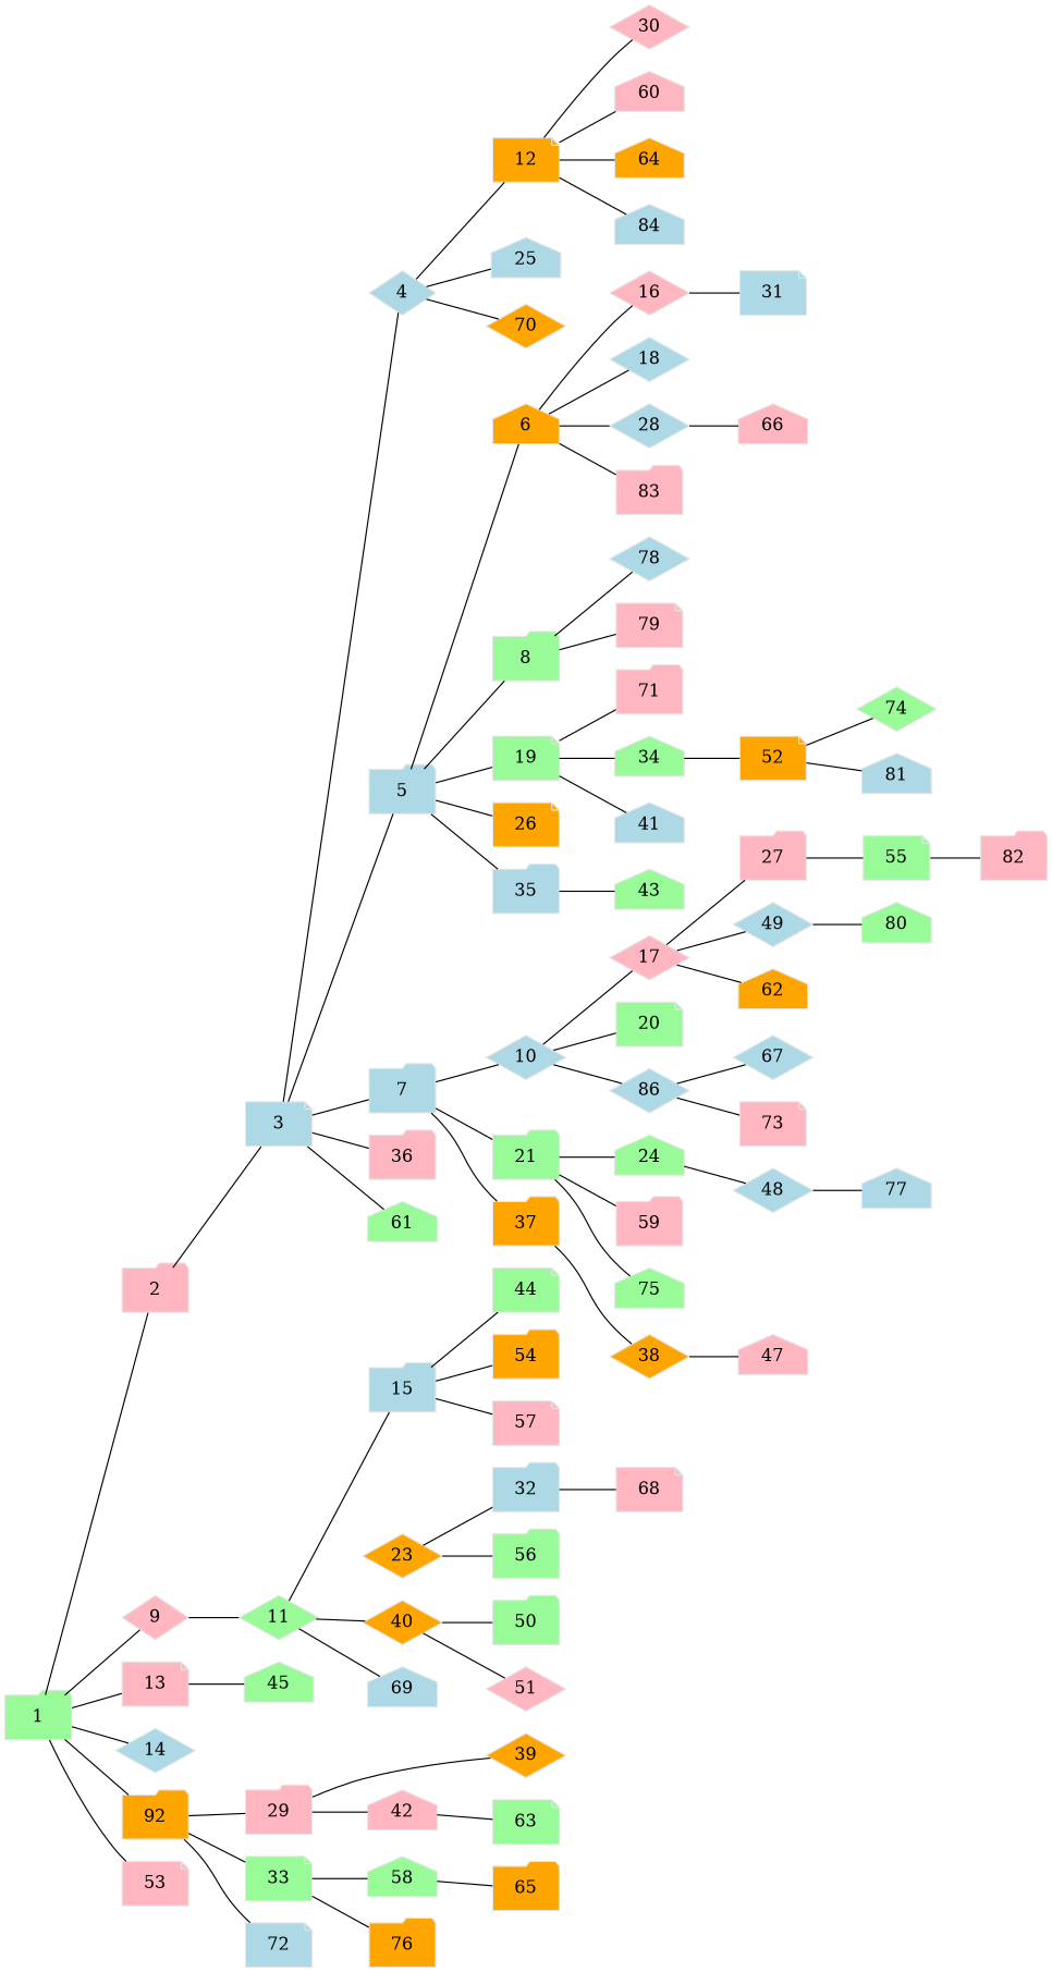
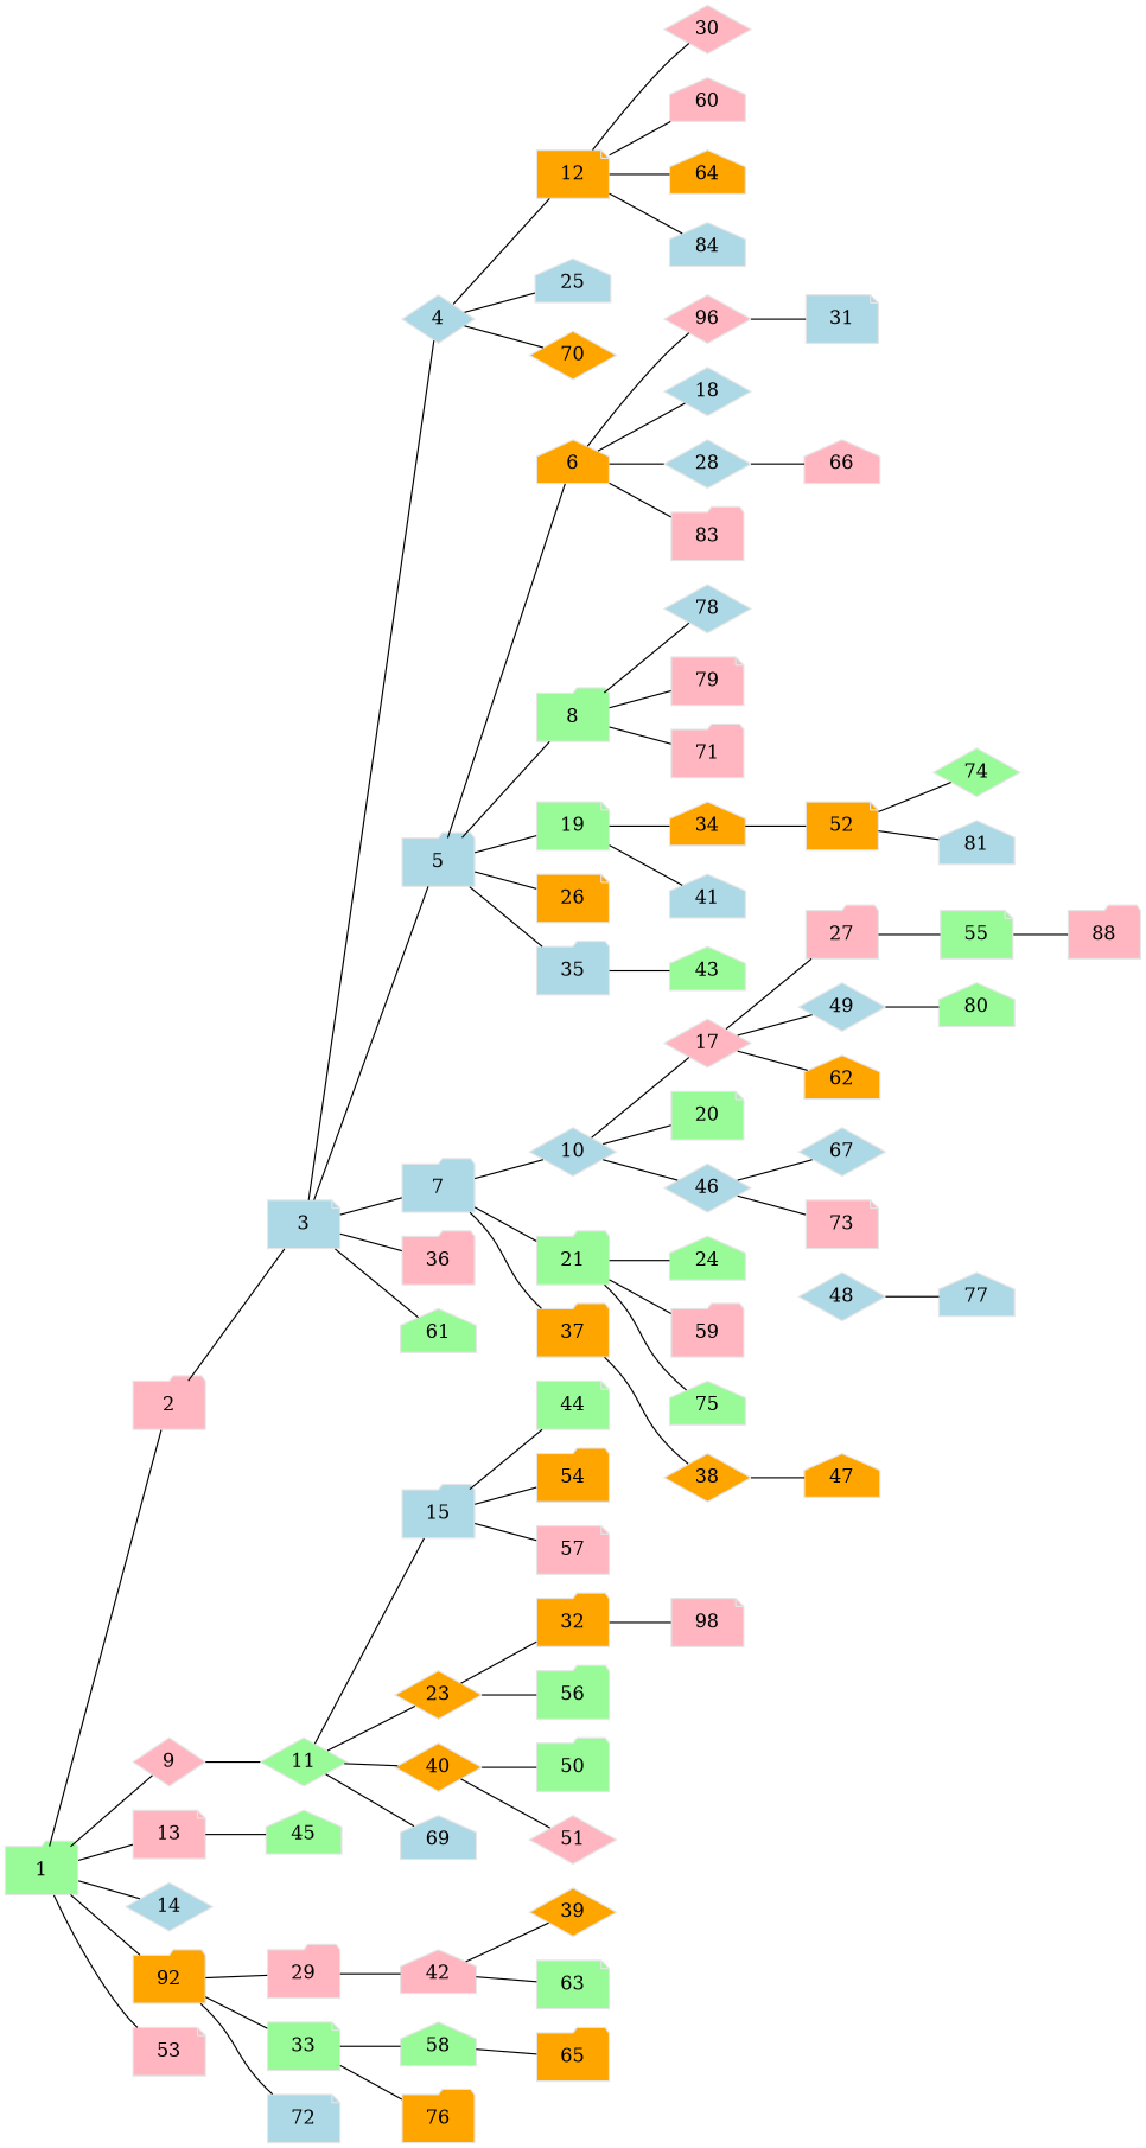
  graph {
    rankdir=LR
    node [color=gray90 fillcolor=lightblue shape=folder style=filled]
    1 [fillcolor=palegreen]
    2 [fillcolor=lightpink]
    9 [fillcolor=lightpink shape=diamond]
    13 [fillcolor=lightpink shape=note]
    14 [shape=diamond]
    n6 [fillcolor=orange label=92]
    53 [fillcolor=lightpink shape=note]
    3 [shape=note]
    11 [fillcolor=palegreen shape=diamond]
    45 [fillcolor=palegreen shape=house]
    29 [fillcolor=lightpink]
    33 [fillcolor=palegreen shape=note]
    72 [shape=note]
    4 [shape=diamond]
    5
    7
    36 [fillcolor=lightpink]
    61 [fillcolor=palegreen shape=house]
    12 [fillcolor=orange shape=note]
    25 [shape=house]
    70 [fillcolor=orange shape=diamond]
    6 [fillcolor=orange shape=house]
    8 [fillcolor=palegreen]
    19 [fillcolor=palegreen shape=note]
    26 [fillcolor=orange shape=note]
    35
    10 [shape=diamond]
    21 [fillcolor=palegreen]
    37 [fillcolor=orange]
    30 [fillcolor=lightpink shape=diamond]
    60 [fillcolor=lightpink shape=house]
    64 [fillcolor=orange shape=house]
    84 [shape=house]
-   16 [fillcolor=lightpink shape=diamond]
+   16 [fillcolor=lightpink shape=diamond label=96]
    18 [shape=diamond]
    28 [shape=diamond]
    83 [fillcolor=lightpink]
    71 [fillcolor=lightpink]
    78 [shape=diamond]
    79 [fillcolor=lightpink shape=note]
-   34 [fillcolor=palegreen shape=house]
+   34 [fillcolor=orange shape=house]
    41 [shape=house]
    43 [fillcolor=palegreen shape=house]
    31 [shape=note]
    66 [fillcolor=lightpink shape=house]
    17 [fillcolor=lightpink shape=diamond]
    20 [fillcolor=palegreen shape=note]
-   46 [shape=diamond label=86]
+   46 [shape=diamond]
    24 [fillcolor=palegreen shape=house]
    59 [fillcolor=lightpink]
    75 [fillcolor=palegreen shape=house]
    38 [fillcolor=orange shape=diamond]
    15
    23 [fillcolor=orange shape=diamond]
    40 [fillcolor=orange shape=diamond]
    69 [shape=house]
    27 [fillcolor=lightpink]
    49 [shape=diamond]
    62 [fillcolor=orange shape=house]
    67 [shape=diamond]
    73 [fillcolor=lightpink shape=note]
    44 [fillcolor=palegreen shape=note]
    54 [fillcolor=orange]
    57 [fillcolor=lightpink shape=note]
-   32
+   32 [fillcolor=orange]
    56 [fillcolor=palegreen]
    50 [fillcolor=palegreen]
    51 [fillcolor=lightpink shape=diamond]
    55 [fillcolor=palegreen shape=note]
    80 [fillcolor=palegreen shape=house]
    52 [fillcolor=orange shape=note]
    48 [shape=diamond]
    39 [fillcolor=orange shape=diamond]
    42 [fillcolor=lightpink shape=house]
    58 [fillcolor=palegreen shape=house]
    76 [fillcolor=orange]
-   68 [fillcolor=lightpink shape=note]
+   68 [fillcolor=lightpink shape=note label=98]
    77 [shape=house]
-   82 [fillcolor=lightpink]
+   82 [fillcolor=lightpink label=88]
    63 [fillcolor=palegreen shape=note]
    65 [fillcolor=orange]
    74 [fillcolor=palegreen shape=diamond]
    81 [shape=house]
-   47 [fillcolor=lightpink shape=house]
+   47 [fillcolor=orange shape=house]
    1 -- 2
    1 -- 9
    1 -- 13
    1 -- 14
    1 -- n6
    1 -- 53
    2 -- 3
    9 -- 11
    13 -- 45
    n6 -- 29
    n6 -- 33
    n6 -- 72
    3 -- 4
    3 -- 5
    3 -- 7
    3 -- 36
    3 -- 61
    11 -- 15
+   11 -- 23
    11 -- 40
    11 -- 69
-   29 -- 39
+   42 -- 39
    29 -- 42
    33 -- 58
    33 -- 76
    4 -- 12
    4 -- 25
    4 -- 70
    5 -- 6
    5 -- 8
    5 -- 19
    5 -- 26
    5 -- 35
    7 -- 10
    7 -- 21
    7 -- 37
    12 -- 30
    12 -- 60
    12 -- 64
    12 -- 84
    6 -- 16
    6 -- 18
    6 -- 28
    6 -- 83
-   19 -- 71
+   8 -- 71
    8 -- 78
    8 -- 79
    19 -- 34
    19 -- 41
    35 -- 43
    10 -- 17
    10 -- 20
    10 -- 46
    21 -- 24
    21 -- 59
    21 -- 75
    37 -- 38
    16 -- 31
    28 -- 66
    34 -- 52
    17 -- 27
    17 -- 49
    17 -- 62
    46 -- 67
    46 -- 73
-   24 -- 48
    38 -- 47
    15 -- 44
    15 -- 54
    15 -- 57
    23 -- 32
    23 -- 56
    40 -- 50
    40 -- 51
    27 -- 55
    49 -- 80
    32 -- 68
    55 -- 82
    52 -- 74
    52 -- 81
    48 -- 77
    42 -- 63
    58 -- 65
  }
